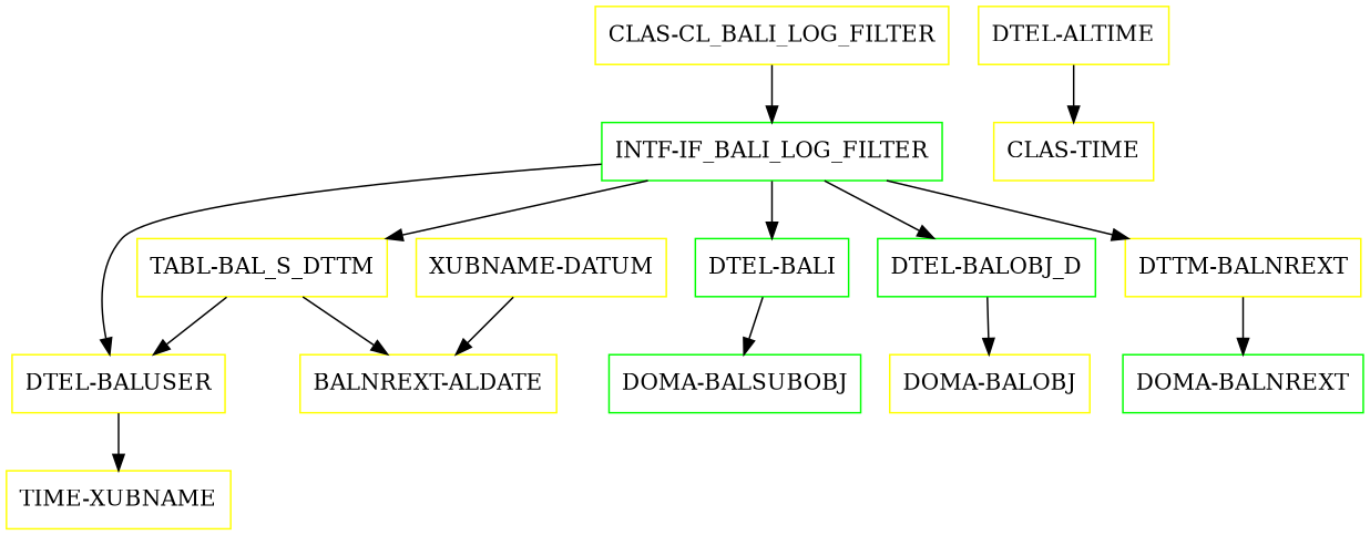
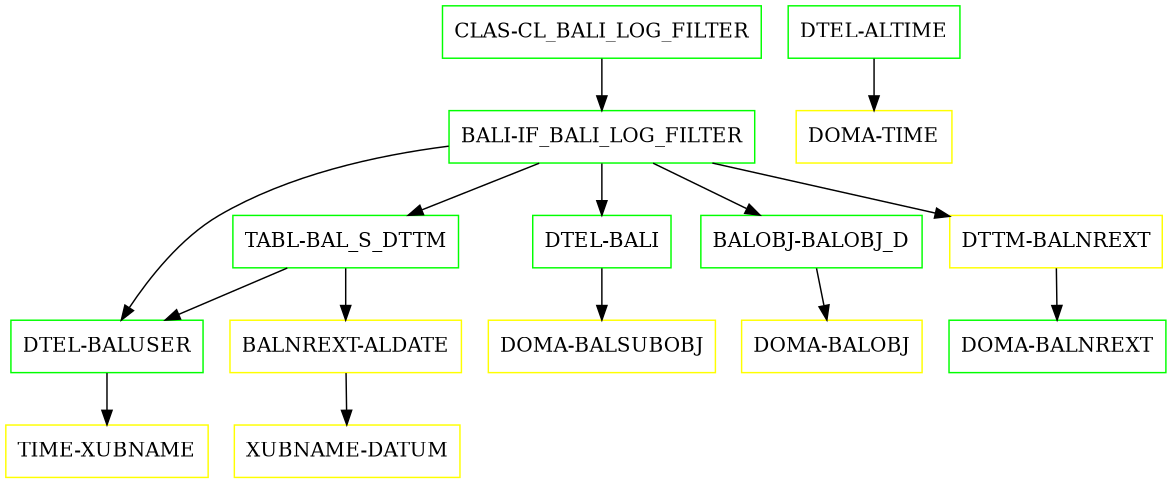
  digraph {
    node [color=yellow shape=box]
-   "CLAS-CL_BALI_LOG_FILTER"
-   "INTF-IF_BALI_LOG_FILTER" [color=green]
-   "DTEL-BALUSER"
-   "TABL-BAL_S_DTTM"
+   "CLAS-CL_BALI_LOG_FILTER" [color=green]
+   "INTF-IF_BALI_LOG_FILTER" [color=green label="BALI-IF_BALI_LOG_FILTER"]
+   "DTEL-BALUSER" [color=green]
+   "TABL-BAL_S_DTTM" [color=green]
    n5 [color=green label="DTEL-BALI"]
-   "DTEL-BALOBJ_D" [color=green]
+   "DTEL-BALOBJ_D" [color=green label="BALOBJ-BALOBJ_D"]
    n7 [label="DTTM-BALNREXT"]
    n8 [label="TIME-XUBNAME"]
    n9 [label="BALNREXT-ALDATE"]
-   "DOMA-BALSUBOBJ" [color=green]
+   "DOMA-BALSUBOBJ"
    "DOMA-BALOBJ"
    "DOMA-BALNREXT" [color=green]
-   "DTEL-ALTIME"
-   "DOMA-TIME" [label="CLAS-TIME"]
+   "DTEL-ALTIME" [color=green]
+   "DOMA-TIME"
    n15 [label="XUBNAME-DATUM"]
    "CLAS-CL_BALI_LOG_FILTER" -> "INTF-IF_BALI_LOG_FILTER"
    "INTF-IF_BALI_LOG_FILTER" -> "DTEL-BALUSER"
    "INTF-IF_BALI_LOG_FILTER" -> "TABL-BAL_S_DTTM"
    "INTF-IF_BALI_LOG_FILTER" -> n5
    "INTF-IF_BALI_LOG_FILTER" -> "DTEL-BALOBJ_D"
    "INTF-IF_BALI_LOG_FILTER" -> n7
    "DTEL-BALUSER" -> n8
    "TABL-BAL_S_DTTM" -> "DTEL-BALUSER"
    "TABL-BAL_S_DTTM" -> n9
    n5 -> "DOMA-BALSUBOBJ"
    "DTEL-BALOBJ_D" -> "DOMA-BALOBJ"
    n7 -> "DOMA-BALNREXT"
-   n15 -> n9
+   n9 -> n15
    "DTEL-ALTIME" -> "DOMA-TIME"
  }
